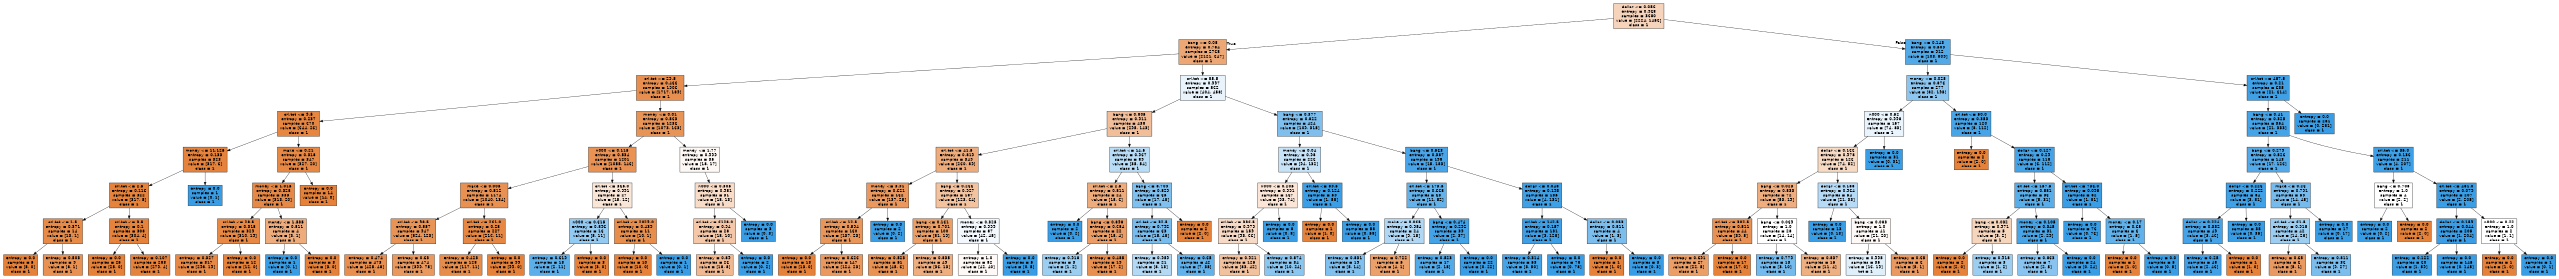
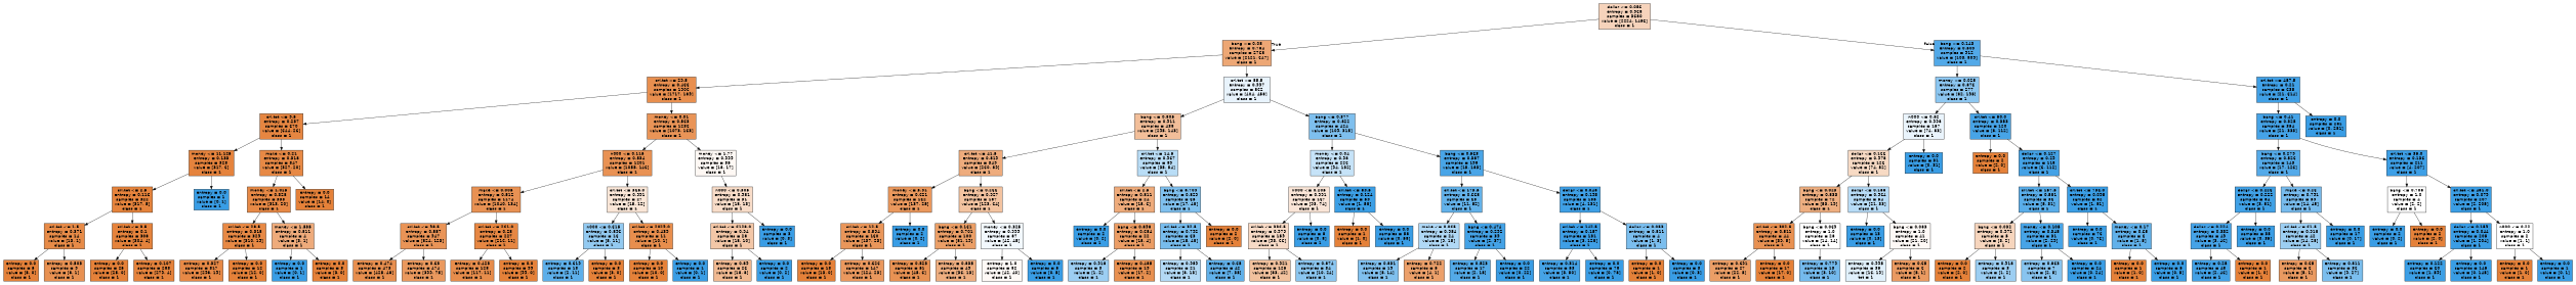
  digraph {
    node [color=black fillcolor="#399de5" fontname=helvetica shape=box style=filled]
    edge [fontname=helvetica]
    n1 [fillcolor="#f6d3bb" label="dollar <= 0.056\nentropy = 0.968\nsamples = 3680\nvalue = [2224, 1456]\nclass = 1"]
    n2 [fillcolor="#eda775" label="bang <= 0.08\nentropy = 0.784\nsamples = 2768\nvalue = [2121, 647]\nclass = 1"]
    n3 [fillcolor="#52a9e8" label="bang <= 0.143\nentropy = 0.509\nsamples = 912\nvalue = [103, 809]\nclass = 1"]
    n4 [fillcolor="#e88f4f" label="crl.tot <= 29.5\nentropy = 0.466\nsamples = 1906\nvalue = [1717, 189]\nclass = 1"]
    n5 [fillcolor="#e8f3fc" label="crl.tot <= 85.5\nentropy = 0.997\nsamples = 862\nvalue = [404, 458]\nclass = 1"]
    n6 [fillcolor="#8cc6f0" label="money <= 0.025\nentropy = 0.876\nsamples = 277\nvalue = [82, 195]\nclass = 1"]
    n7 [fillcolor="#40a0e6" label="crl.tot <= 487.5\nentropy = 0.21\nsamples = 635\nvalue = [21, 614]\nclass = 1"]
    n8 [fillcolor="#e68641" label="crl.tot <= 9.5\nentropy = 0.237\nsamples = 670\nvalue = [644, 26]\nclass = 1"]
    n9 [fillcolor="#e99457" label="money <= 0.01\nentropy = 0.563\nsamples = 1236\nvalue = [1073, 163]\nclass = 1"]
    n10 [fillcolor="#f2be99" label="bang <= 0.805\nentropy = 0.911\nsamples = 438\nvalue = [295, 143]\nclass = 1"]
    n11 [fillcolor="#7ebfee" label="bang <= 0.377\nentropy = 0.822\nsamples = 424\nvalue = [109, 315]\nclass = 1"]
    n12 [fillcolor="#e5833d" label="money <= 11.125\nentropy = 0.133\nsamples = 323\nvalue = [317, 6]\nclass = 1"]
    n13 [fillcolor="#e78945" label="make <= 0.21\nentropy = 0.318\nsamples = 347\nvalue = [327, 20]\nclass = 1"]
    n14 [fillcolor="#e99254" label="n000 <= 0.115\nentropy = 0.534\nsamples = 1201\nvalue = [1055, 146]\nclass = 1"]
    n15 [fillcolor="#fef8f4" label="money <= 1.77\nentropy = 0.999\nsamples = 35\nvalue = [18, 17]\nclass = 1"]
    n16 [fillcolor="#e5833c" label="crl.tot <= 2.5\nentropy = 0.116\nsamples = 322\nvalue = [317, 5]\nclass = 1"]
    n17 [label="entropy = 0.0\nsamples = 1\nvalue = [0, 1]\nclass = 1"]
    n18 [fillcolor="#e78946" label="money <= 1.015\nentropy = 0.328\nsamples = 333\nvalue = [313, 20]\nclass = 1"]
    n19 [fillcolor="#e58139" label="entropy = 0.0\nsamples = 14\nvalue = [14, 0]\nclass = 1"]
    n20 [fillcolor="#e78b48" label="crl.tot <= 1.5\nentropy = 0.371\nsamples = 14\nvalue = [13, 1]\nclass = 1"]
    n21 [fillcolor="#e5833c" label="crl.tot <= 3.5\nentropy = 0.1\nsamples = 308\nvalue = [304, 4]\nclass = 1"]
    n22 [fillcolor="#e58139" label="entropy = 0.0\nsamples = 5\nvalue = [5, 0]\nclass = 1"]
    n23 [fillcolor="#e89152" label="entropy = 0.503\nsamples = 9\nvalue = [8, 1]\nclass = 1"]
    n24 [fillcolor="#e58139" label="entropy = 0.0\nsamples = 25\nvalue = [25, 0]\nclass = 1"]
    n25 [fillcolor="#e5833c" label="entropy = 0.107\nsamples = 283\nvalue = [279, 4]\nclass = 1"]
    n26 [fillcolor="#e78945" label="crl.tot <= 28.5\nentropy = 0.318\nsamples = 329\nvalue = [310, 19]\nclass = 1"]
    n27 [fillcolor="#eeab7b" label="money <= 1.535\nentropy = 0.811\nsamples = 4\nvalue = [3, 1]\nclass = 1"]
    n28 [fillcolor="#e78946" label="entropy = 0.327\nsamples = 317\nvalue = [298, 19]\nclass = 1"]
    n29 [fillcolor="#e58139" label="entropy = 0.0\nsamples = 12\nvalue = [12, 0]\nclass = 1"]
    n30 [label="entropy = 0.0\nsamples = 1\nvalue = [0, 1]\nclass = 1"]
    n31 [fillcolor="#e58139" label="entropy = 0.0\nsamples = 3\nvalue = [3, 0]\nclass = 1"]
    n32 [fillcolor="#e89153" label="make <= 0.005\nentropy = 0.512\nsamples = 1174\nvalue = [1040, 134]\nclass = 1"]
    n33 [fillcolor="#fae6d7" label="crl.tot <= 365.0\nentropy = 0.991\nsamples = 27\nvalue = [15, 12]\nclass = 1"]
    n34 [fillcolor="#f8dcc8" label="n000 <= 0.305\nentropy = 0.981\nsamples = 31\nvalue = [18, 13]\nclass = 1"]
    n35 [fillcolor="#e99457" label="crl.tot <= 98.5\nentropy = 0.557\nsamples = 947\nvalue = [824, 123]\nclass = 1"]
    n36 [fillcolor="#e68743" label="crl.tot <= 261.0\nentropy = 0.28\nsamples = 227\nvalue = [216, 11]\nclass = 1"]
    n37 [fillcolor="#93caf1" label="n000 <= 0.615\nentropy = 0.896\nsamples = 16\nvalue = [5, 11]\nclass = 1"]
    n38 [fillcolor="#e88e4d" label="crl.tot <= 2029.0\nentropy = 0.439\nsamples = 11\nvalue = [10, 1]\nclass = 1"]
    n39 [fillcolor="#e88f4f" label="entropy = 0.474\nsamples = 473\nvalue = [425, 48]\nclass = 1"]
    n40 [fillcolor="#ea995e" label="entropy = 0.63\nsamples = 474\nvalue = [399, 75]\nclass = 1"]
    n41 [fillcolor="#e78d4c" label="entropy = 0.423\nsamples = 128\nvalue = [117, 11]\nclass = 1"]
    n42 [fillcolor="#e58139" label="entropy = 0.0\nsamples = 99\nvalue = [99, 0]\nclass = 1"]
    n43 [fillcolor="#5dafea" label="entropy = 0.619\nsamples = 13\nvalue = [2, 11]\nclass = 1"]
    n44 [fillcolor="#e58139" label="entropy = 0.0\nsamples = 3\nvalue = [3, 0]\nclass = 1"]
    n45 [fillcolor="#e58139" label="entropy = 0.0\nsamples = 10\nvalue = [10, 0]\nclass = 1"]
    n46 [label="entropy = 0.0\nsamples = 1\nvalue = [0, 1]\nclass = 1"]
    n47 [fillcolor="#f3c7a7" label="crl.tot <= 6128.0\nentropy = 0.94\nsamples = 28\nvalue = [18, 10]\nclass = 1"]
    n48 [label="entropy = 0.0\nsamples = 3\nvalue = [0, 3]\nclass = 1"]
    n49 [fillcolor="#f1b991" label="entropy = 0.89\nsamples = 26\nvalue = [18, 8]\nclass = 1"]
    n50 [label="entropy = 0.0\nsamples = 2\nvalue = [0, 2]\nclass = 1"]
    n51 [fillcolor="#eeac7d" label="crl.tot <= 41.5\nentropy = 0.819\nsamples = 349\nvalue = [260, 89]\nclass = 1"]
    n52 [fillcolor="#b9ddf6" label="crl.tot <= 14.5\nentropy = 0.967\nsamples = 89\nvalue = [35, 54]\nclass = 1"]
    n53 [fillcolor="#c6e3f8" label="money <= 0.04\nentropy = 0.98\nsamples = 226\nvalue = [94, 132]\nclass = 1"]
    n54 [fillcolor="#49a5e7" label="bang <= 0.563\nentropy = 0.387\nsamples = 198\nvalue = [15, 183]\nclass = 1"]
    n55 [fillcolor="#ea985d" label="money <= 3.91\nentropy = 0.621\nsamples = 162\nvalue = [137, 25]\nclass = 1"]
    n56 [fillcolor="#f3c3a0" label="bang <= 0.266\nentropy = 0.927\nsamples = 187\nvalue = [123, 64]\nclass = 1"]
    n57 [fillcolor="#eeab7b" label="crl.tot <= 2.5\nentropy = 0.811\nsamples = 24\nvalue = [18, 6]\nclass = 1"]
    n58 [fillcolor="#7fc0ee" label="bang <= 8.709\nentropy = 0.829\nsamples = 65\nvalue = [17, 48]\nclass = 1"]
    n59 [fillcolor="#e9965a" label="crl.tot <= 12.5\nentropy = 0.594\nsamples = 160\nvalue = [137, 23]\nclass = 1"]
    n60 [label="entropy = 0.0\nsamples = 2\nvalue = [0, 2]\nclass = 1"]
    n61 [fillcolor="#eb9f67" label="bang <= 0.161\nentropy = 0.701\nsamples = 100\nvalue = [81, 19]\nclass = 1"]
    n62 [fillcolor="#f2f8fd" label="money <= 0.325\nentropy = 0.999\nsamples = 87\nvalue = [42, 45]\nclass = 1"]
    n63 [fillcolor="#e58139" label="entropy = 0.0\nsamples = 13\nvalue = [13, 0]\nclass = 1"]
    n64 [fillcolor="#ea985e" label="entropy = 0.626\nsamples = 147\nvalue = [124, 23]\nclass = 1"]
    n65 [fillcolor="#e89253" label="entropy = 0.523\nsamples = 51\nvalue = [45, 6]\nclass = 1"]
    n66 [fillcolor="#eeae80" label="entropy = 0.835\nsamples = 49\nvalue = [36, 13]\nclass = 1"]
    n67 [fillcolor="#fef9f6" label="entropy = 1.0\nsamples = 82\nvalue = [42, 40]\nclass = 1"]
    n68 [label="entropy = 0.0\nsamples = 5\nvalue = [0, 5]\nclass = 1"]
    n69 [label="entropy = 0.0\nsamples = 2\nvalue = [0, 2]\nclass = 1"]
    n70 [fillcolor="#eb9d65" label="bang <= 0.898\nentropy = 0.684\nsamples = 22\nvalue = [18, 4]\nclass = 1"]
    n71 [fillcolor="#77bced" label="crl.tot <= 32.5\nentropy = 0.792\nsamples = 63\nvalue = [15, 48]\nclass = 1"]
    n72 [fillcolor="#e58139" label="entropy = 0.0\nsamples = 2\nvalue = [2, 0]\nclass = 1"]
    n73 [fillcolor="#9ccef2" label="entropy = 0.918\nsamples = 3\nvalue = [1, 2]\nclass = 1"]
    n74 [fillcolor="#e89050" label="entropy = 0.485\nsamples = 19\nvalue = [17, 2]\nclass = 1"]
    n75 [fillcolor="#b3d9f5" label="entropy = 0.959\nsamples = 21\nvalue = [8, 13]\nclass = 1"]
    n76 [fillcolor="#61b1ea" label="entropy = 0.65\nsamples = 42\nvalue = [7, 35]\nclass = 1"]
    n77 [fillcolor="#fae5d7" label="n000 <= 0.205\nentropy = 0.991\nsamples = 167\nvalue = [93, 74]\nclass = 1"]
    n78 [fillcolor="#3c9fe5" label="crl.tot <= 89.5\nentropy = 0.124\nsamples = 59\nvalue = [1, 58]\nclass = 1"]
    n79 [fillcolor="#63b2ea" label="crl.tot <= 173.5\nentropy = 0.668\nsamples = 63\nvalue = [11, 52]\nclass = 1"]
    n80 [fillcolor="#3fa0e6" label="dollar <= 0.048\nentropy = 0.193\nsamples = 135\nvalue = [4, 131]\nclass = 1"]
    n81 [fillcolor="#f7dac6" label="crl.tot <= 336.5\nentropy = 0.979\nsamples = 159\nvalue = [93, 66]\nclass = 1"]
    n82 [label="entropy = 0.0\nsamples = 8\nvalue = [0, 8]\nclass = 1"]
    n83 [fillcolor="#e58139" label="entropy = 0.0\nsamples = 1\nvalue = [1, 0]\nclass = 1"]
    n84 [label="entropy = 0.0\nsamples = 58\nvalue = [0, 58]\nclass = 1"]
    n85 [fillcolor="#f2c19d" label="entropy = 0.921\nsamples = 125\nvalue = [83, 42]\nclass = 1"]
    n86 [fillcolor="#8bc6f0" label="entropy = 0.874\nsamples = 34\nvalue = [10, 24]\nclass = 1"]
    n87 [fillcolor="#b0d8f5" label="make <= 0.065\nentropy = 0.954\nsamples = 24\nvalue = [9, 15]\nclass = 1"]
    n88 [fillcolor="#44a2e6" label="bang <= 0.474\nentropy = 0.292\nsamples = 39\nvalue = [2, 37]\nclass = 1"]
    n89 [fillcolor="#3e9fe6" label="crl.tot <= 142.5\nentropy = 0.157\nsamples = 131\nvalue = [3, 128]\nclass = 1"]
    n90 [fillcolor="#7bbeee" label="dollar <= 0.053\nentropy = 0.811\nsamples = 4\nvalue = [1, 3]\nclass = 1"]
    n91 [fillcolor="#80c0ee" label="entropy = 0.831\nsamples = 19\nvalue = [5, 14]\nclass = 1"]
    n92 [fillcolor="#eca06a" label="entropy = 0.722\nsamples = 5\nvalue = [4, 1]\nclass = 1"]
    n93 [fillcolor="#53aae8" label="entropy = 0.523\nsamples = 17\nvalue = [2, 15]\nclass = 1"]
    n94 [label="entropy = 0.0\nsamples = 22\nvalue = [0, 22]\nclass = 1"]
    n95 [fillcolor="#45a3e7" label="entropy = 0.314\nsamples = 53\nvalue = [3, 50]\nclass = 1"]
    n96 [label="entropy = 0.0\nsamples = 78\nvalue = [0, 78]\nclass = 1"]
    n97 [fillcolor="#e58139" label="entropy = 0.0\nsamples = 1\nvalue = [1, 0]\nclass = 1"]
    n98 [label="entropy = 0.0\nsamples = 3\nvalue = [0, 3]\nclass = 1"]
    n99 [fillcolor="#eaf4fc" label="n000 <= 0.52\nentropy = 0.998\nsamples = 157\nvalue = [74, 83]\nclass = 1"]
    n100 [fillcolor="#47a4e7" label="crl.tot <= 50.0\nentropy = 0.353\nsamples = 120\nvalue = [8, 112]\nclass = 1"]
    n101 [fillcolor="#45a3e7" label="bang <= 0.41\nentropy = 0.325\nsamples = 354\nvalue = [21, 333]\nclass = 1"]
    n102 [label="entropy = 0.0\nsamples = 281\nvalue = [0, 281]\nclass = 1"]
    n103 [fillcolor="#f7dac4" label="dollar <= 0.166\nentropy = 0.978\nsamples = 126\nvalue = [74, 52]\nclass = 1"]
    n104 [label="entropy = 0.0\nsamples = 31\nvalue = [0, 31]\nclass = 1"]
    n105 [fillcolor="#e58139" label="entropy = 0.0\nsamples = 2\nvalue = [2, 0]\nclass = 1"]
    n106 [fillcolor="#44a2e6" label="dollar <= 0.127\nentropy = 0.29\nsamples = 118\nvalue = [6, 112]\nclass = 1"]
    n107 [fillcolor="#eeae80" label="bang <= 0.023\nentropy = 0.833\nsamples = 72\nvalue = [53, 19]\nclass = 1"]
    n108 [fillcolor="#b7dbf6" label="dollar <= 0.188\nentropy = 0.964\nsamples = 54\nvalue = [21, 33]\nclass = 1"]
    n109 [fillcolor="#e89152" label="crl.tot <= 302.5\nentropy = 0.511\nsamples = 44\nvalue = [39, 5]\nclass = 1"]
    n110 [fillcolor="#ffffff" label="bang <= 0.069\nentropy = 1.0\nsamples = 28\nvalue = [14, 14]\nclass = 1"]
    n111 [label="entropy = 0.0\nsamples = 13\nvalue = [0, 13]\nclass = 1"]
    n112 [fillcolor="#fef9f6" label="bang <= 0.083\nentropy = 1.0\nsamples = 41\nvalue = [21, 20]\nclass = 1"]
    n113 [fillcolor="#eb9e66" label="entropy = 0.691\nsamples = 27\nvalue = [22, 5]\nclass = 1"]
    n114 [fillcolor="#e58139" label="entropy = 0.0\nsamples = 17\nvalue = [17, 0]\nclass = 1"]
    n115 [fillcolor="#74baed" label="entropy = 0.779\nsamples = 13\nvalue = [3, 10]\nclass = 1"]
-   n116 [fillcolor="#eeaf81" label="entropy = 0.837\nsamples = 15\nvalue = [11, 4]\nclass = 1"]
    n117 [fillcolor="#e0f0fb" label="entropy = 0.995\nsamples = 35\nvalue = [16, 19]\ntot = 1"]
    n118 [fillcolor="#ea9a61" label="entropy = 0.65\nsamples = 6\nvalue = [5, 1]\nclass = 1"]
    n119 [fillcolor="#59ade9" label="crl.tot <= 157.5\nentropy = 0.581\nsamples = 36\nvalue = [5, 31]\nclass = 1"]
    n120 [fillcolor="#3b9ee5" label="crl.tot <= 736.0\nentropy = 0.095\nsamples = 82\nvalue = [1, 81]\nclass = 1"]
    n121 [fillcolor="#f6d5bd" label="bang <= 0.032\nentropy = 0.971\nsamples = 5\nvalue = [3, 2]\nclass = 1"]
    n122 [fillcolor="#47a4e7" label="money <= 0.105\nentropy = 0.345\nsamples = 31\nvalue = [2, 29]\nclass = 1"]
    n123 [label="entropy = 0.0\nsamples = 76\nvalue = [0, 76]\nclass = 1"]
    n124 [fillcolor="#61b1ea" label="money <= 0.17\nentropy = 0.65\nsamples = 6\nvalue = [1, 5]\nclass = 1"]
    n125 [fillcolor="#e58139" label="entropy = 0.0\nsamples = 2\nvalue = [2, 0]\nclass = 1"]
    n126 [fillcolor="#9ccef2" label="entropy = 0.918\nsamples = 3\nvalue = [1, 2]\nclass = 1"]
    n127 [fillcolor="#88c4ef" label="entropy = 0.863\nsamples = 7\nvalue = [2, 5]\nclass = 1"]
    n128 [label="entropy = 0.0\nsamples = 24\nvalue = [0, 24]\nclass = 1"]
    n129 [fillcolor="#e58139" label="entropy = 0.0\nsamples = 1\nvalue = [1, 0]\nclass = 1"]
    n130 [label="entropy = 0.0\nsamples = 5\nvalue = [0, 5]\nclass = 1"]
    n131 [fillcolor="#54aae9" label="bang <= 0.279\nentropy = 0.526\nsamples = 143\nvalue = [17, 126]\nclass = 1"]
    n132 [fillcolor="#3d9fe6" label="crl.tot <= 35.0\nentropy = 0.136\nsamples = 211\nvalue = [4, 207]\nclass = 1"]
    n133 [fillcolor="#40a1e6" label="dollar <= 0.226\nentropy = 0.222\nsamples = 84\nvalue = [3, 81]\nclass = 1"]
    n134 [fillcolor="#77bbed" label="make <= 0.26\nentropy = 0.791\nsamples = 59\nvalue = [14, 45]\nclass = 1"]
    n135 [fillcolor="#ffffff" label="bang <= 0.708\nentropy = 1.0\nsamples = 4\nvalue = [2, 2]\nclass = 1"]
    n136 [fillcolor="#3b9ee5" label="crl.tot <= 481.0\nentropy = 0.079\nsamples = 207\nvalue = [2, 205]\nclass = 1"]
    n137 [fillcolor="#46a3e7" label="dollar <= 0.224\nentropy = 0.332\nsamples = 49\nvalue = [3, 46]\nclass = 1"]
    n138 [label="entropy = 0.0\nsamples = 35\nvalue = [0, 35]\nclass = 1"]
    n139 [fillcolor="#9ccef2" label="crl.tot <= 61.5\nentropy = 0.918\nsamples = 42\nvalue = [14, 28]\nclass = 1"]
    n140 [label="entropy = 0.0\nsamples = 17\nvalue = [0, 17]\nclass = 1"]
    n141 [fillcolor="#42a1e6" label="entropy = 0.25\nsamples = 48\nvalue = [2, 46]\nclass = 1"]
    n142 [fillcolor="#e58139" label="entropy = 0.0\nsamples = 1\nvalue = [1, 0]\nclass = 1"]
    n143 [fillcolor="#ea9a61" label="entropy = 0.65\nsamples = 6\nvalue = [5, 1]\nclass = 1"]
    n144 [fillcolor="#7bbeee" label="entropy = 0.811\nsamples = 36\nvalue = [9, 27]\nclass = 1"]
    n145 [label="entropy = 0.0\nsamples = 2\nvalue = [0, 2]\nclass = 1"]
    n146 [fillcolor="#e58139" label="entropy = 0.0\nsamples = 2\nvalue = [2, 0]\nclass = 1"]
    n147 [fillcolor="#3a9de5" label="dollar <= 0.159\nentropy = 0.044\nsamples = 205\nvalue = [1, 204]\nclass = 1"]
    n148 [fillcolor="#ffffff" label="n000 <= 0.22\nentropy = 1.0\nsamples = 2\nvalue = [1, 1]\nclass = 1"]
    n149 [fillcolor="#3c9fe5" label="entropy = 0.122\nsamples = 60\nvalue = [1, 59]\nclass = 1"]
    n150 [label="entropy = 0.0\nsamples = 145\nvalue = [0, 145]\nclass = 1"]
    n151 [fillcolor="#e58139" label="entropy = 0.0\nsamples = 1\nvalue = [1, 0]\nclass = 1"]
    n152 [label="entropy = 0.0\nsamples = 1\nvalue = [0, 1]\nclass = 1"]
    n1 -> n2 [headlabel=True labelangle=45 labeldistance=2.5]
    n1 -> n3 [headlabel=False labelangle=-45 labeldistance=2.5]
    n2 -> n4
    n2 -> n5
    n3 -> n6
    n3 -> n7
    n4 -> n8
    n4 -> n9
    n5 -> n10
    n5 -> n11
    n6 -> n99
    n6 -> n100
    n7 -> n101
    n7 -> n102
    n8 -> n12
    n8 -> n13
    n9 -> n14
    n9 -> n15
    n10 -> n51
    n10 -> n52
    n11 -> n53
    n11 -> n54
    n12 -> n16
    n12 -> n17
    n13 -> n18
    n13 -> n19
    n14 -> n32
    n14 -> n33
    n15 -> n34
    n16 -> n20
    n16 -> n21
    n18 -> n26
    n18 -> n27
    n20 -> n22
    n20 -> n23
    n21 -> n24
    n21 -> n25
    n26 -> n28
    n26 -> n29
    n27 -> n30
    n27 -> n31
    n32 -> n35
    n32 -> n36
    n33 -> n37
    n33 -> n38
    n34 -> n47
    n34 -> n48
    n35 -> n39
    n35 -> n40
    n36 -> n41
    n36 -> n42
    n37 -> n43
    n37 -> n44
    n38 -> n45
    n38 -> n46
    n47 -> n49
    n47 -> n50
    n51 -> n55
    n51 -> n56
    n52 -> n57
    n52 -> n58
    n53 -> n77
    n53 -> n78
    n54 -> n79
    n54 -> n80
    n55 -> n59
    n55 -> n60
    n56 -> n61
    n56 -> n62
    n57 -> n69
    n57 -> n70
    n58 -> n71
    n58 -> n72
    n59 -> n63
    n59 -> n64
    n61 -> n65
    n61 -> n66
    n62 -> n67
    n62 -> n68
    n70 -> n73
    n70 -> n74
    n71 -> n75
    n71 -> n76
    n77 -> n81
    n77 -> n82
    n78 -> n83
    n78 -> n84
    n79 -> n87
    n79 -> n88
    n80 -> n89
    n80 -> n90
    n81 -> n85
    n81 -> n86
    n87 -> n91
    n87 -> n92
    n88 -> n93
    n88 -> n94
    n89 -> n95
    n89 -> n96
    n90 -> n97
    n90 -> n98
    n99 -> n103
    n99 -> n104
    n100 -> n105
    n100 -> n106
    n101 -> n131
    n101 -> n132
    n103 -> n107
    n103 -> n108
    n106 -> n119
    n106 -> n120
    n107 -> n109
    n107 -> n110
    n108 -> n111
    n108 -> n112
    n109 -> n113
    n109 -> n114
    n110 -> n115
-   n110 -> n116
    n112 -> n117
    n112 -> n118
    n119 -> n121
    n119 -> n122
    n120 -> n123
    n120 -> n124
    n121 -> n125
    n121 -> n126
    n122 -> n127
    n122 -> n128
    n124 -> n129
    n124 -> n130
    n131 -> n133
    n131 -> n134
    n132 -> n135
    n132 -> n136
    n133 -> n137
    n133 -> n138
    n134 -> n139
    n134 -> n140
    n135 -> n145
    n135 -> n146
    n136 -> n147
    n136 -> n148
    n137 -> n141
    n137 -> n142
    n139 -> n143
    n139 -> n144
    n147 -> n149
    n147 -> n150
    n148 -> n151
    n148 -> n152
  }
